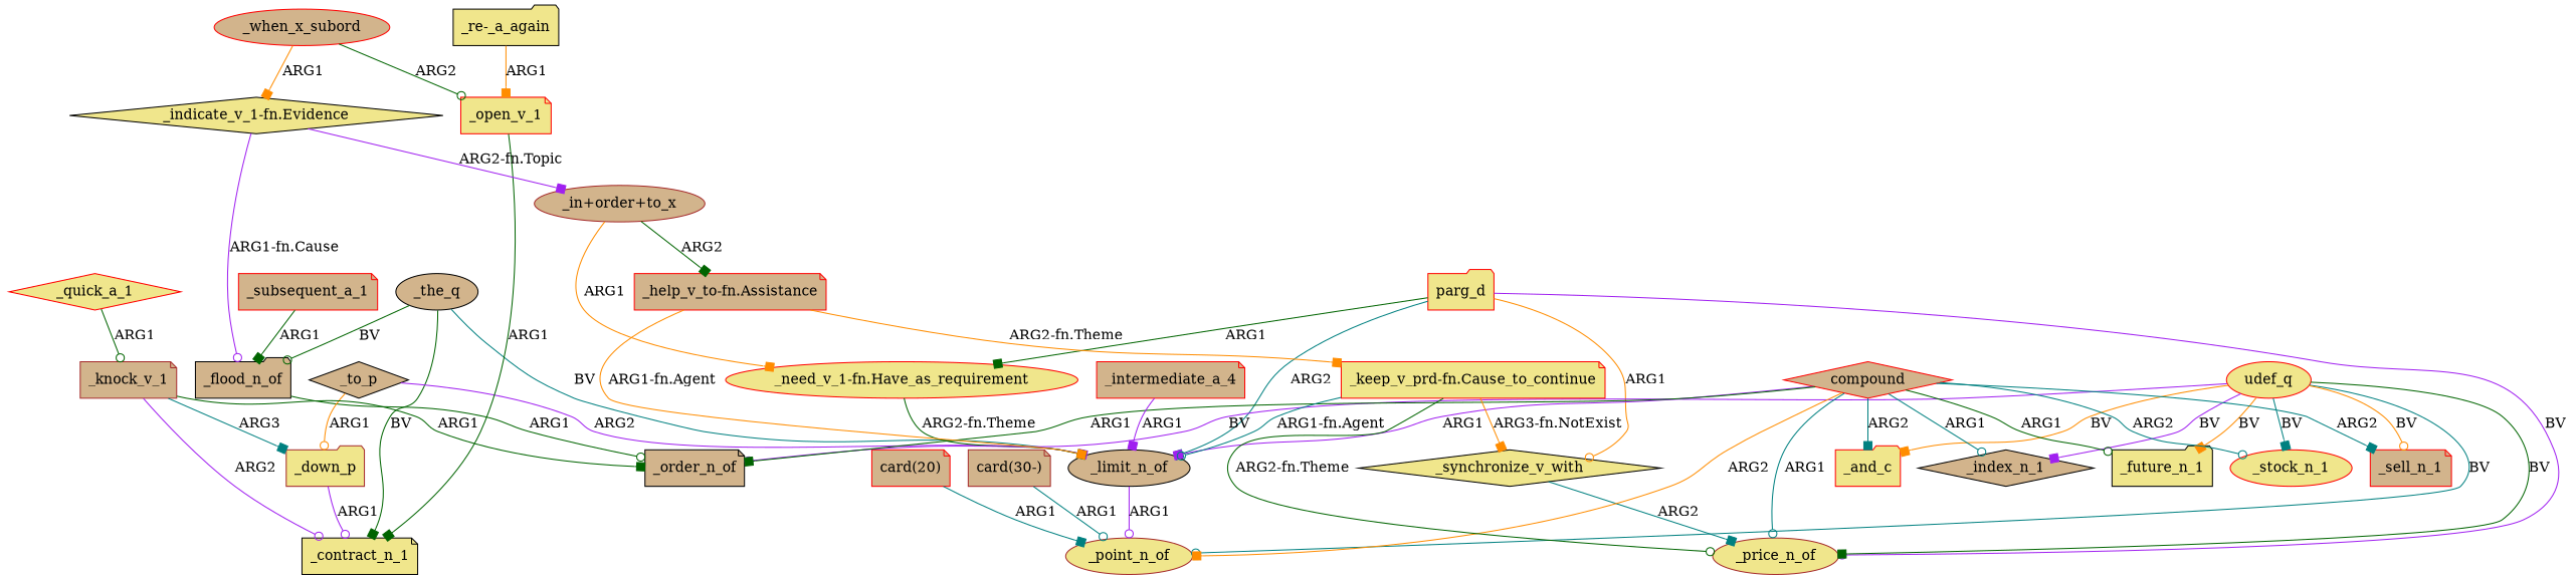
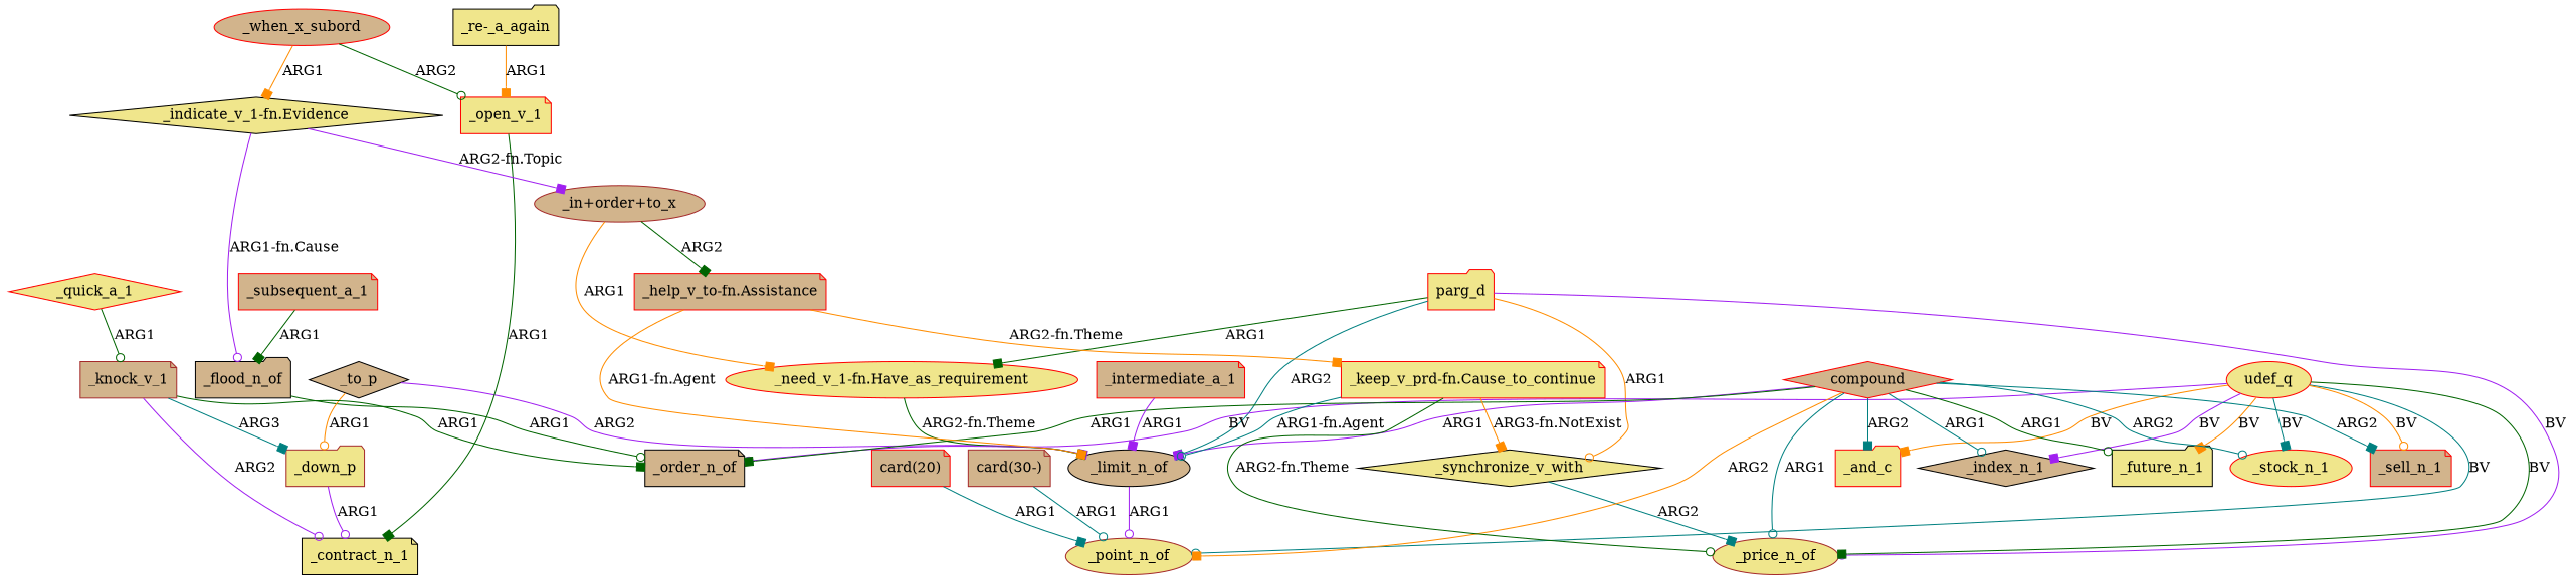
  digraph {
    node [color=red fillcolor=tan shape=note style=filled]
    edge [arrowhead=box color=darkgreen]
-   _the_q [color=black shape=ellipse]
    _flood_n_of [color=black shape=folder]
    _limit_n_of [color=black shape=ellipse]
    _contract_n_1 [color=black fillcolor=khaki]
    _order_n_of [color=black]
    _point_n_of [color=brown fillcolor=khaki shape=ellipse]
    _to_p [color=black shape=diamond]
    _down_p [color=brown fillcolor=khaki shape=folder]
    "card(20)"
    _knock_v_1 [color=brown]
    parg_d [fillcolor=khaki shape=folder]
    "_need_v_1-fn.Have_as_requirement" [fillcolor=khaki shape=ellipse]
    _price_n_of [color=brown fillcolor=khaki shape=ellipse]
    _synchronize_v_with [color=black fillcolor=khaki shape=diamond]
    udef_q [fillcolor=khaki shape=ellipse]
    _future_n_1 [color=black fillcolor=khaki shape=folder]
    _sell_n_1
    _index_n_1 [color=black shape=diamond]
    _stock_n_1 [fillcolor=khaki shape=ellipse]
    _and_c [fillcolor=khaki shape=folder]
    compound [shape=diamond]
    _when_x_subord [shape=ellipse]
    _open_v_1 [fillcolor=khaki]
    "_indicate_v_1-fn.Evidence" [color=black fillcolor=khaki shape=diamond]
    "_in+order+to_x" [color=brown shape=ellipse]
    "_keep_v_prd-fn.Cause_to_continue" [fillcolor=khaki]
    "_help_v_to-fn.Assistance"
    "_re-_a_again" [color=black fillcolor=khaki shape=folder]
    _subsequent_a_1
    "card(30-)" [color=brown]
-   _intermediate_a_1 [label=_intermediate_a_4]
+   _intermediate_a_1
    _quick_a_1 [fillcolor=khaki shape=diamond]
-   _the_q -> _flood_n_of [arrowhead=odot label=BV]
-   _the_q -> _limit_n_of [arrowhead=odot color=teal label=BV]
-   _the_q -> _contract_n_1 [label=BV]
    _flood_n_of -> _order_n_of [arrowhead=odot label=ARG1]
    _limit_n_of -> _point_n_of [arrowhead=odot color=purple label=ARG1]
    _to_p -> _limit_n_of [color=purple label=ARG2]
    _to_p -> _down_p [arrowhead=odot color=darkorange label=ARG1]
    _down_p -> _contract_n_1 [arrowhead=odot color=purple label=ARG1]
    "card(20)" -> _point_n_of [color=teal label=ARG1]
    _knock_v_1 -> _contract_n_1 [arrowhead=odot color=purple label=ARG2]
    _knock_v_1 -> _order_n_of [label=ARG1]
    _knock_v_1 -> _down_p [color=teal label=ARG3]
    parg_d -> _limit_n_of [color=teal label=ARG2]
    parg_d -> "_need_v_1-fn.Have_as_requirement" [label=ARG1]
    parg_d -> _price_n_of [arrowhead=odot color=purple label=BV]
    parg_d -> _synchronize_v_with [arrowhead=odot color=darkorange label=ARG1]
    "_need_v_1-fn.Have_as_requirement" -> _limit_n_of [label="ARG2-fn.Theme"]
    _synchronize_v_with -> _price_n_of [color=teal label=ARG2]
    udef_q -> _order_n_of [arrowhead=odot color=purple label=BV]
    udef_q -> _point_n_of [arrowhead=odot color=teal label=BV]
    udef_q -> _price_n_of [label=BV]
    udef_q -> _future_n_1 [color=darkorange label=BV]
    udef_q -> _sell_n_1 [arrowhead=odot color=darkorange label=BV]
    udef_q -> _index_n_1 [color=purple label=BV]
    udef_q -> _stock_n_1 [color=teal label=BV]
    udef_q -> _and_c [color=darkorange label=BV]
    compound -> _limit_n_of [color=purple label=ARG1]
    compound -> _order_n_of [label=ARG1]
    compound -> _point_n_of [color=darkorange label=ARG2]
    compound -> _price_n_of [arrowhead=odot color=teal label=ARG1]
    compound -> _future_n_1 [arrowhead=odot label=ARG1]
    compound -> _sell_n_1 [color=teal label=ARG2]
    compound -> _index_n_1 [arrowhead=odot color=teal label=ARG1]
    compound -> _stock_n_1 [arrowhead=odot color=teal label=ARG2]
    compound -> _and_c [color=teal label=ARG2]
    _when_x_subord -> _open_v_1 [arrowhead=odot label=ARG2]
    _when_x_subord -> "_indicate_v_1-fn.Evidence" [color=darkorange label=ARG1]
    _open_v_1 -> _contract_n_1 [label=ARG1]
    "_indicate_v_1-fn.Evidence" -> _flood_n_of [arrowhead=odot color=purple label="ARG1-fn.Cause"]
    "_indicate_v_1-fn.Evidence" -> "_in+order+to_x" [color=purple label="ARG2-fn.Topic"]
    "_in+order+to_x" -> "_need_v_1-fn.Have_as_requirement" [color=darkorange label=ARG1]
    "_in+order+to_x" -> "_help_v_to-fn.Assistance" [label=ARG2]
    "_keep_v_prd-fn.Cause_to_continue" -> _limit_n_of [arrowhead=odot color=teal label="ARG1-fn.Agent"]
    "_keep_v_prd-fn.Cause_to_continue" -> _price_n_of [arrowhead=odot label="ARG2-fn.Theme"]
    "_keep_v_prd-fn.Cause_to_continue" -> _synchronize_v_with [color=darkorange label="ARG3-fn.NotExist"]
    "_help_v_to-fn.Assistance" -> _limit_n_of [color=darkorange label="ARG1-fn.Agent"]
    "_help_v_to-fn.Assistance" -> "_keep_v_prd-fn.Cause_to_continue" [color=darkorange label="ARG2-fn.Theme"]
    "_re-_a_again" -> _open_v_1 [color=darkorange label=ARG1]
    _subsequent_a_1 -> _flood_n_of [label=ARG1]
    "card(30-)" -> _point_n_of [arrowhead=odot color=teal label=ARG1]
    _intermediate_a_1 -> _limit_n_of [color=purple label=ARG1]
    _quick_a_1 -> _knock_v_1 [arrowhead=odot label=ARG1]
  }
